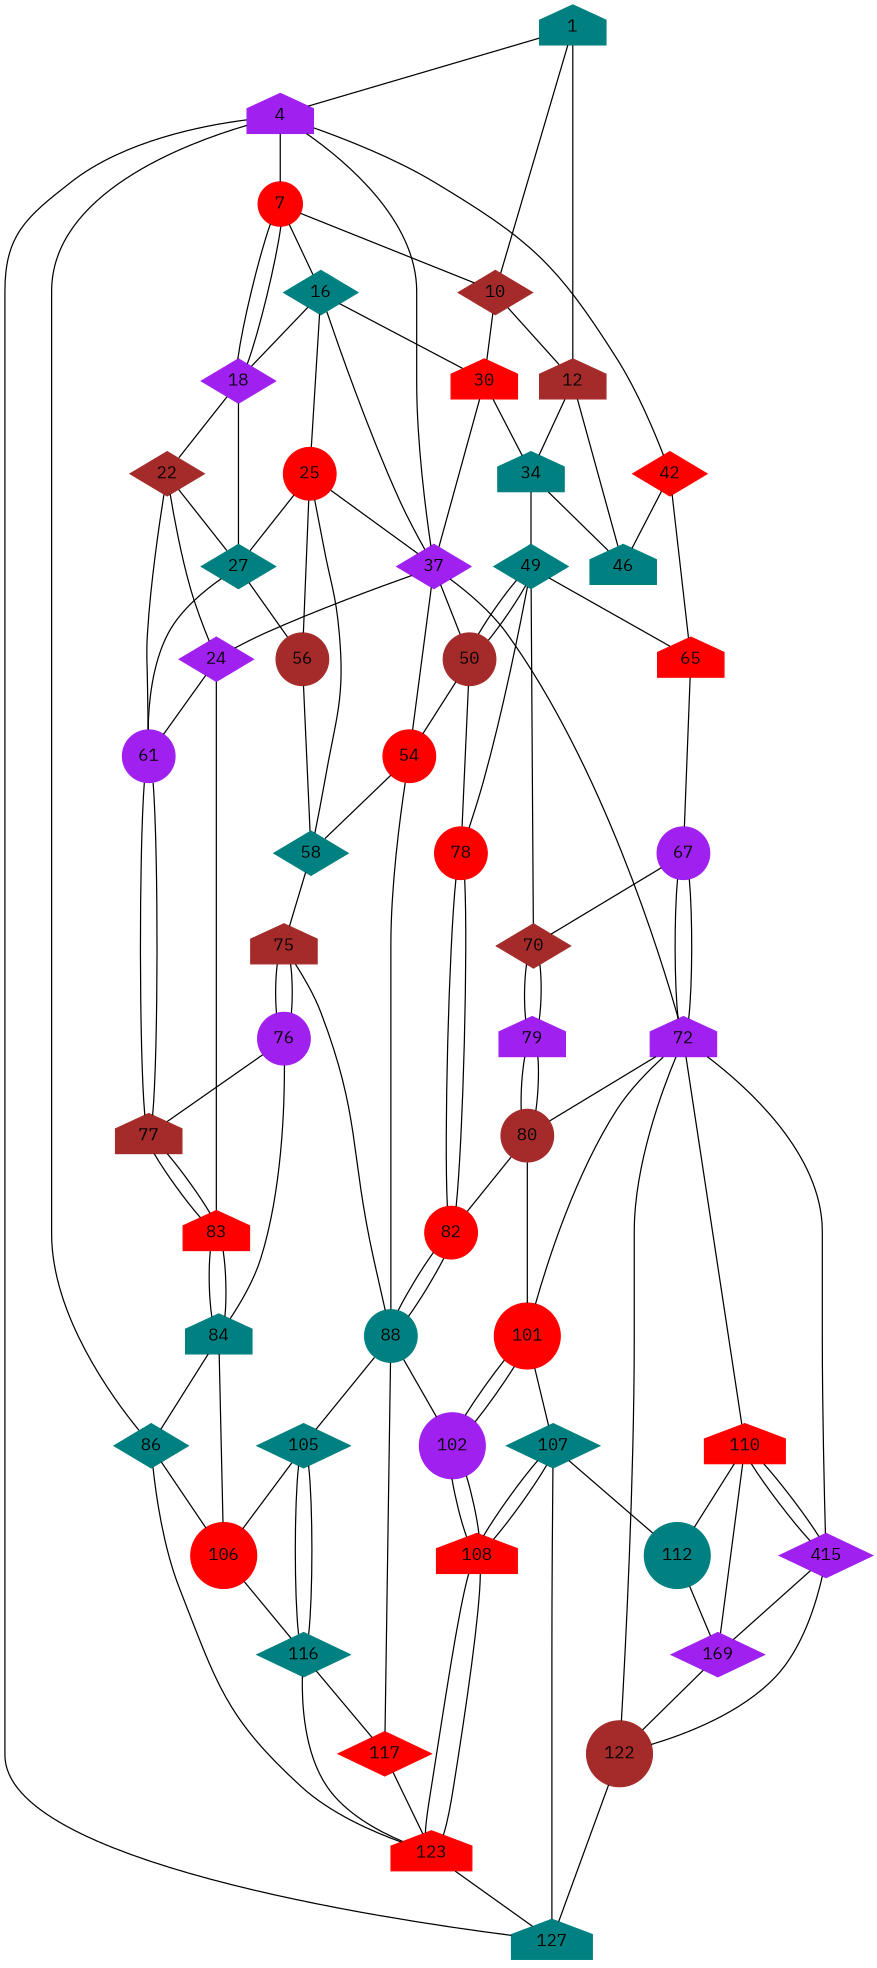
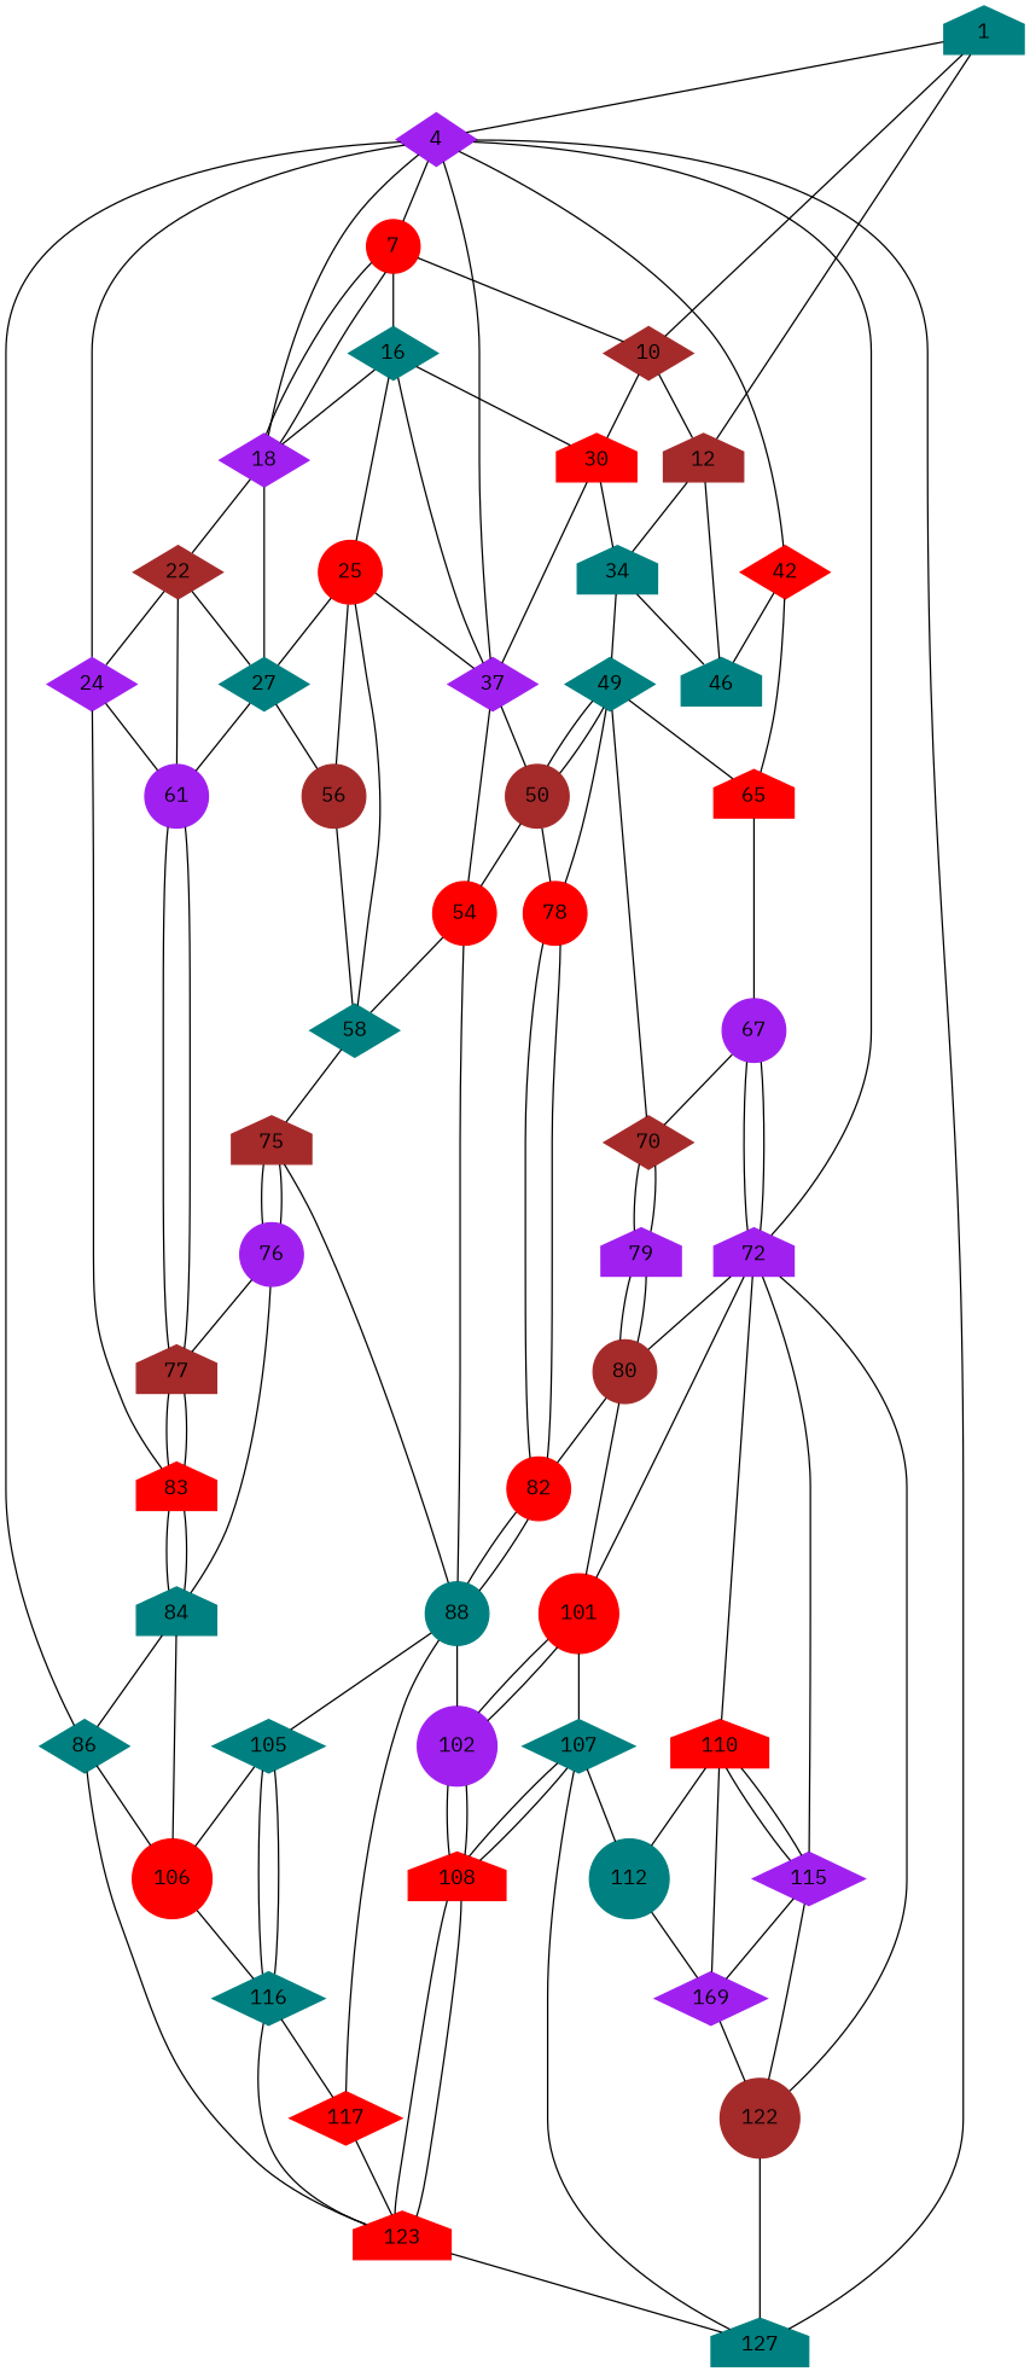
  graph {
    fontname="IBM Plex Mono"
    node [color=teal fontname="IBM Plex Mono" shape=diamond style=filled]
    edge [fontname="IBM Plex Mono"]
    1 [shape=house super="+2+9"]
-   4 [color=purple shape=house super="+94+43+5"]
+   4 [color=purple super="+94+43+5"]
    10 [color=brown super="+29"]
    12 [color=brown shape=house super="+13+44"]
    7 [color=red shape=circle super="+8"]
    18 [color=purple super="+19"]
    24 [color=purple super="+63"]
    42 [color=red super="+45"]
    72 [color=purple shape=house super="+95+73"]
    86 [super="+87"]
    127 [shape=house super="+129"]
    37 [color=purple super="+47+38"]
    30 [color=red shape=house super="+31"]
    34 [shape=house super="+48+35"]
    46 [shape=house]
    16 [super="+17+32"]
    22 [color=brown super="+41+23"]
    27 [super="+28+51"]
    61 [color=purple shape=circle super="+62"]
    83 [color=red shape=house]
    65 [color=red shape=house]
    67 [color=purple shape=circle super="+68"]
    70 [color=brown]
    80 [color=brown shape=circle super="+81"]
    101 [color=red shape=circle super="+104"]
    110 [color=red shape=house super="+111"]
-   115 [color=purple super="+120" label=415]
+   115 [color=purple super="+120"]
    122 [color=brown shape=circle super="+126"]
    106 [color=red shape=circle super="+109"]
    123 [color=red shape=house super="+124"]
    25 [color=red shape=circle super="+26+39"]
    49 [super="+66"]
    56 [color=brown shape=circle super="+60"]
    58 [super="+64"]
    50 [color=brown shape=circle super="+53"]
    54 [color=red shape=circle super="+57"]
    77 [color=brown shape=house]
    84 [shape=house super="+85"]
    75 [color=brown shape=house super="+92"]
    78 [color=red shape=circle]
    88 [shape=circle super="+89"]
    79 [color=purple shape=house]
    82 [color=red shape=circle]
    102 [color=purple shape=circle]
    105
    117 [color=red]
    76 [color=purple shape=circle super="+96"]
    107 [super="+113"]
    112 [shape=circle]
    n50 [color=purple label=169 super="+121"]
    116 [super="+118"]
    108 [color=red shape=house]
    1 -- 4
    1 -- 10
    1 -- 12 [weight=3]
    4 -- 7
-   37 -- 24
+   4 -- 18
+   4 -- 24
    4 -- 42
-   37 -- 72
+   4 -- 72
    4 -- 86 [weight=2]
    4 -- 127
    4 -- 37
    10 -- 12
    10 -- 30
    12 -- 34
    12 -- 46
    7 -- 10
    7 -- 18
    7 -- 18
    7 -- 16
    18 -- 22
    18 -- 27 [weight=2]
    24 -- 61
    24 -- 83
    42 -- 46
    42 -- 65
    72 -- 80
    72 -- 101
    72 -- 110
    72 -- 115
    72 -- 122
    86 -- 106
    86 -- 123
    37 -- 50
    37 -- 54
    30 -- 37
    30 -- 34 [weight=2]
    34 -- 46
    34 -- 49
    16 -- 18
    16 -- 37
    16 -- 30
    16 -- 25
    22 -- 24
    22 -- 27
    22 -- 61
    27 -- 61
    27 -- 56
    61 -- 77
    61 -- 77
    83 -- 84
    83 -- 84
    65 -- 67
    67 -- 72 [weight=2]
    67 -- 72
    67 -- 70
    70 -- 79
    70 -- 79
    80 -- 101
    80 -- 82
    101 -- 102
    101 -- 102
    101 -- 107
    110 -- 115
    110 -- 115
    110 -- 112
    110 -- n50
    115 -- 122
    115 -- n50
    122 -- 127 [weight=2]
    106 -- 116
    123 -- 127
    25 -- 37
    25 -- 27
    25 -- 56 [weight=2]
    25 -- 58
    49 -- 65
    49 -- 70
    49 -- 50
    49 -- 50
    49 -- 78
    56 -- 58
    58 -- 75
    50 -- 54
    50 -- 78
    54 -- 58
    54 -- 88
    77 -- 83
    77 -- 83
    84 -- 86
    84 -- 106
    75 -- 88
    75 -- 76 [weight=3]
    75 -- 76
    78 -- 82
    78 -- 82
    88 -- 102
    88 -- 105
    88 -- 117
    79 -- 80
    79 -- 80
    82 -- 88
    82 -- 88
    102 -- 108
    102 -- 108
    105 -- 106
    105 -- 116
    105 -- 116
    117 -- 123
    76 -- 77
    76 -- 84 [weight=2]
    107 -- 127
    107 -- 112
    107 -- 108
    107 -- 108
    112 -- n50
    n50 -- 122
    116 -- 123
    116 -- 117
    108 -- 123
    108 -- 123
  }
